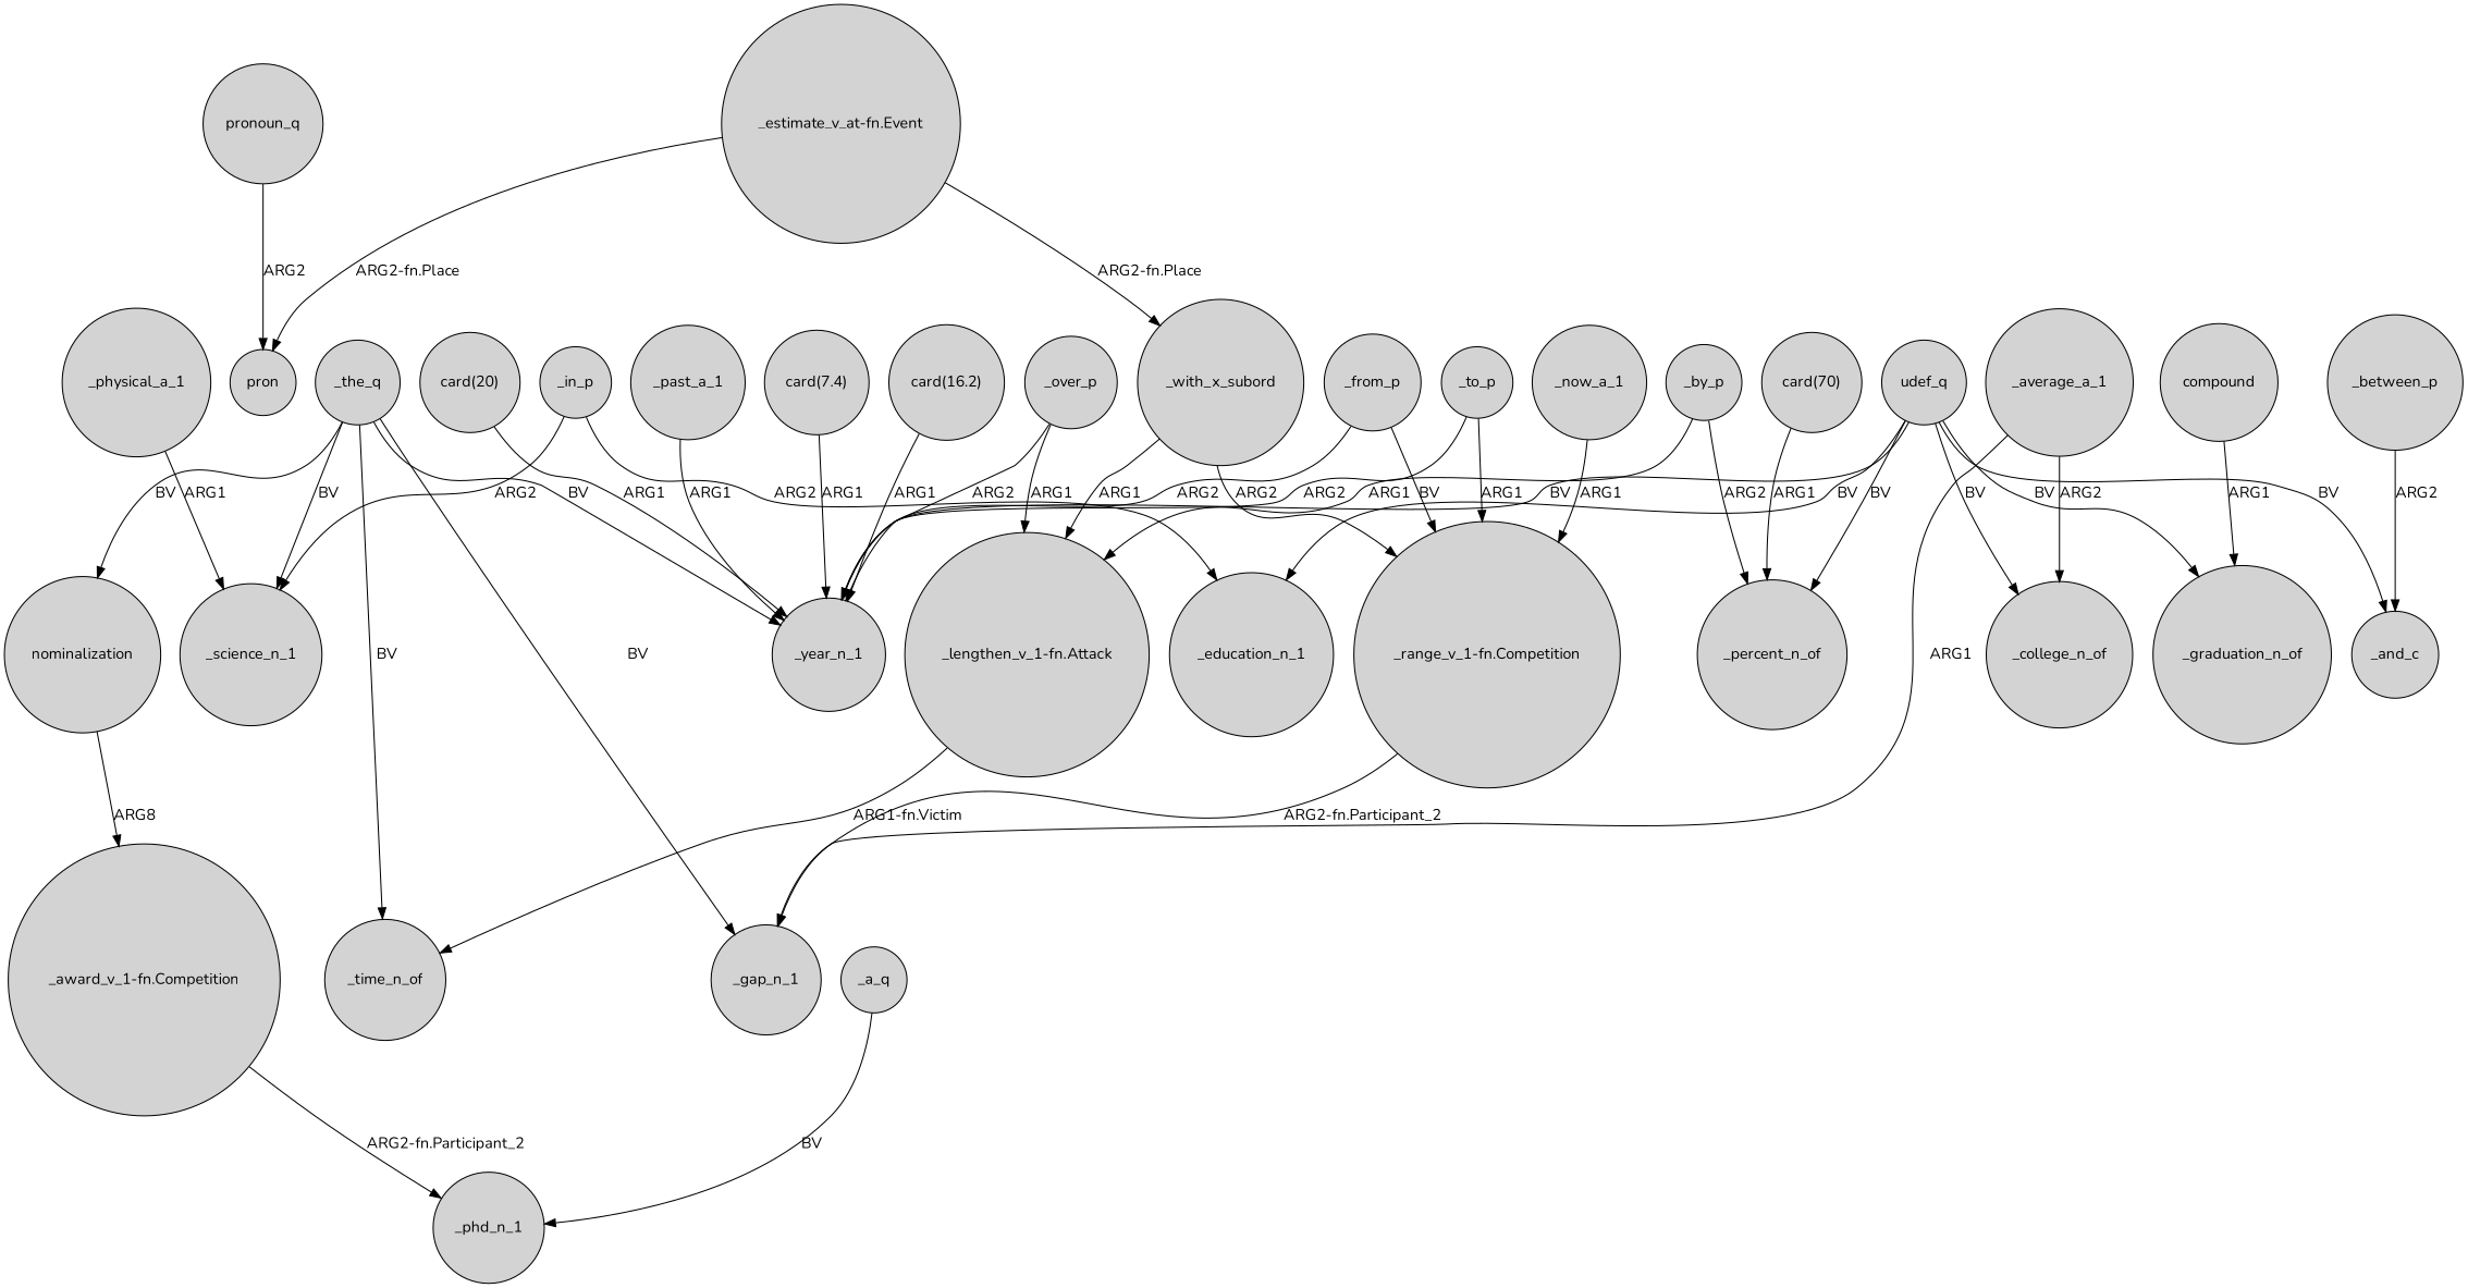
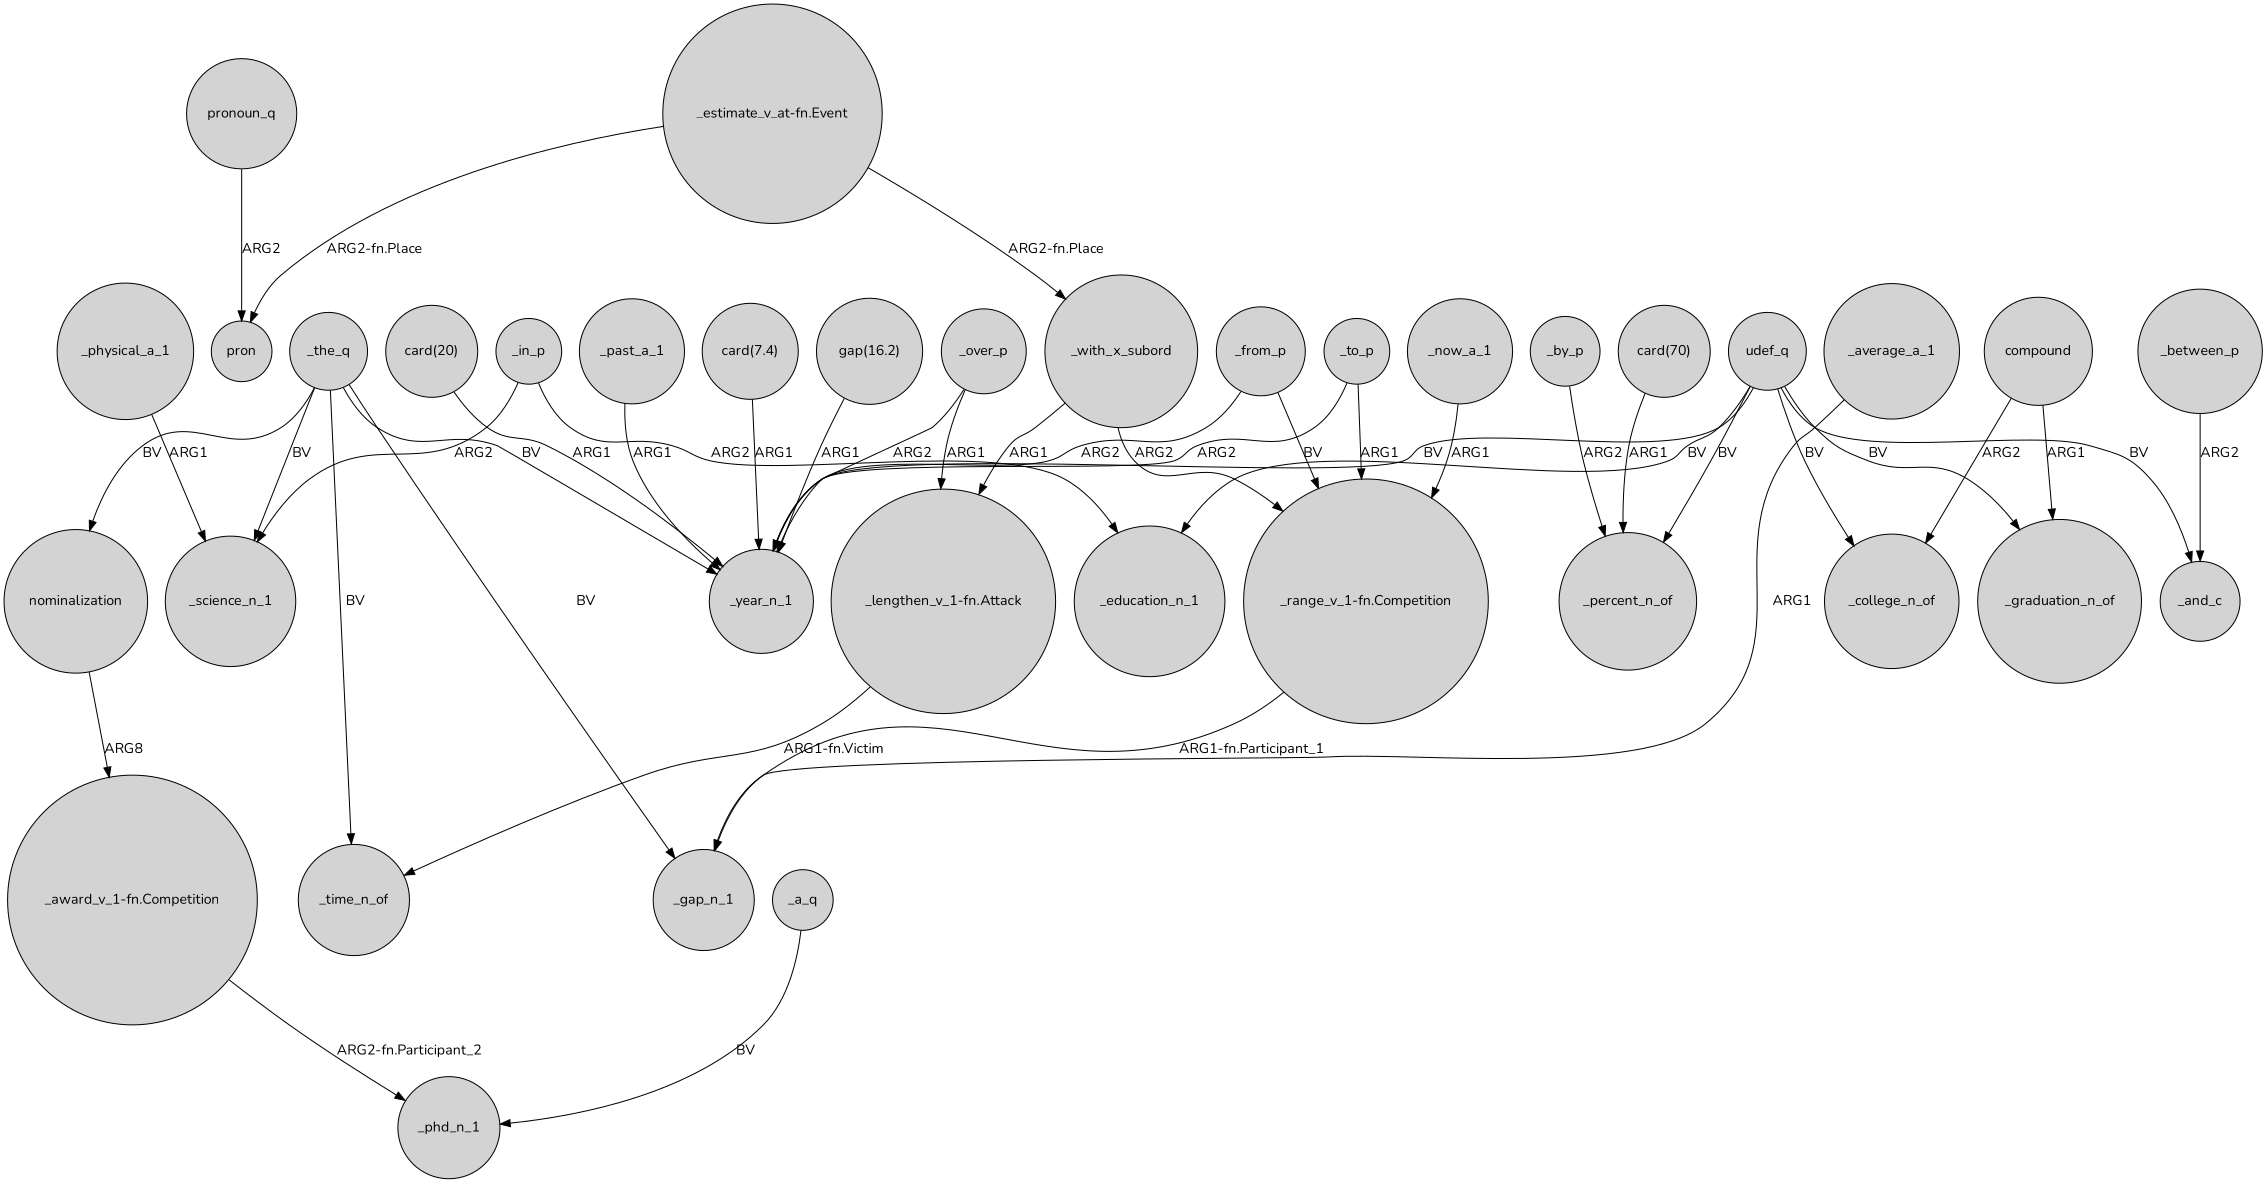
  digraph {
    fontname=Nunito
    node [fontname=Nunito shape=circle style=filled]
    edge [fontname=Nunito]
    "_estimate_v_at-fn.Event"
    pron
    _with_x_subord
    "_lengthen_v_1-fn.Attack"
    "_range_v_1-fn.Competition"
    _physical_a_1
    _science_n_1
    _the_q
    nominalization
    _gap_n_1
    _time_n_of
    _year_n_1
    "_award_v_1-fn.Competition"
    _phd_n_1
    udef_q
    _graduation_n_of
    _percent_n_of
    _education_n_1
    _and_c
    _college_n_of
    _average_a_1
    _by_p
    _between_p
    _in_p
-   "card(16.2)"
+   "card(16.2)" [label="gap(16.2)"]
    _to_p
    pronoun_q
    _a_q
    _now_a_1
    "card(20)"
    n31 [label="card(70)"]
    _from_p
    _over_p
    _past_a_1
    compound
    "card(7.4)"
    "_estimate_v_at-fn.Event" -> pron [label="ARG2-fn.Place"]
    "_estimate_v_at-fn.Event" -> _with_x_subord [label="ARG2-fn.Place"]
    _with_x_subord -> "_lengthen_v_1-fn.Attack" [label=ARG1]
    _with_x_subord -> "_range_v_1-fn.Competition" [label=ARG2]
    "_lengthen_v_1-fn.Attack" -> _time_n_of [label="ARG1-fn.Victim"]
-   "_range_v_1-fn.Competition" -> _gap_n_1 [label="ARG2-fn.Participant_2"]
+   "_range_v_1-fn.Competition" -> _gap_n_1 [label="ARG1-fn.Participant_1"]
    _physical_a_1 -> _science_n_1 [label=ARG1]
    _the_q -> _science_n_1 [label=BV]
    _the_q -> nominalization [label=BV]
    _the_q -> _gap_n_1 [label=BV]
    _the_q -> _time_n_of [label=BV]
    _the_q -> _year_n_1 [label=BV]
    nominalization -> "_award_v_1-fn.Competition" [label=ARG8]
    "_award_v_1-fn.Competition" -> _phd_n_1 [label="ARG2-fn.Participant_2"]
    udef_q -> _year_n_1 [label=BV]
    udef_q -> _graduation_n_of [label=BV]
    udef_q -> _percent_n_of [label=BV]
    udef_q -> _education_n_1 [label=BV]
    udef_q -> _and_c [label=BV]
    udef_q -> _college_n_of [label=BV]
    _average_a_1 -> _gap_n_1 [label=ARG1]
-   _by_p -> "_lengthen_v_1-fn.Attack" [label=ARG1]
    _by_p -> _percent_n_of [label=ARG2]
    _between_p -> _and_c [label=ARG2]
    _in_p -> _science_n_1 [label=ARG2]
    _in_p -> _education_n_1 [label=ARG2]
    "card(16.2)" -> _year_n_1 [label=ARG1]
    _to_p -> "_range_v_1-fn.Competition" [label=ARG1]
    _to_p -> _year_n_1 [label=ARG2]
    pronoun_q -> pron [label=ARG2]
    _a_q -> _phd_n_1 [label=BV]
    _now_a_1 -> "_range_v_1-fn.Competition" [label=ARG1]
    "card(20)" -> _year_n_1 [label=ARG1]
    n31 -> _percent_n_of [label=ARG1]
    _from_p -> "_range_v_1-fn.Competition" [label=BV]
    _from_p -> _year_n_1 [label=ARG2]
    _over_p -> "_lengthen_v_1-fn.Attack" [label=ARG1]
    _over_p -> _year_n_1 [label=ARG2]
    _past_a_1 -> _year_n_1 [label=ARG1]
    compound -> _graduation_n_of [label=ARG1]
-   _average_a_1 -> _college_n_of [label=ARG2]
+   compound -> _college_n_of [label=ARG2]
    "card(7.4)" -> _year_n_1 [label=ARG1]
  }
